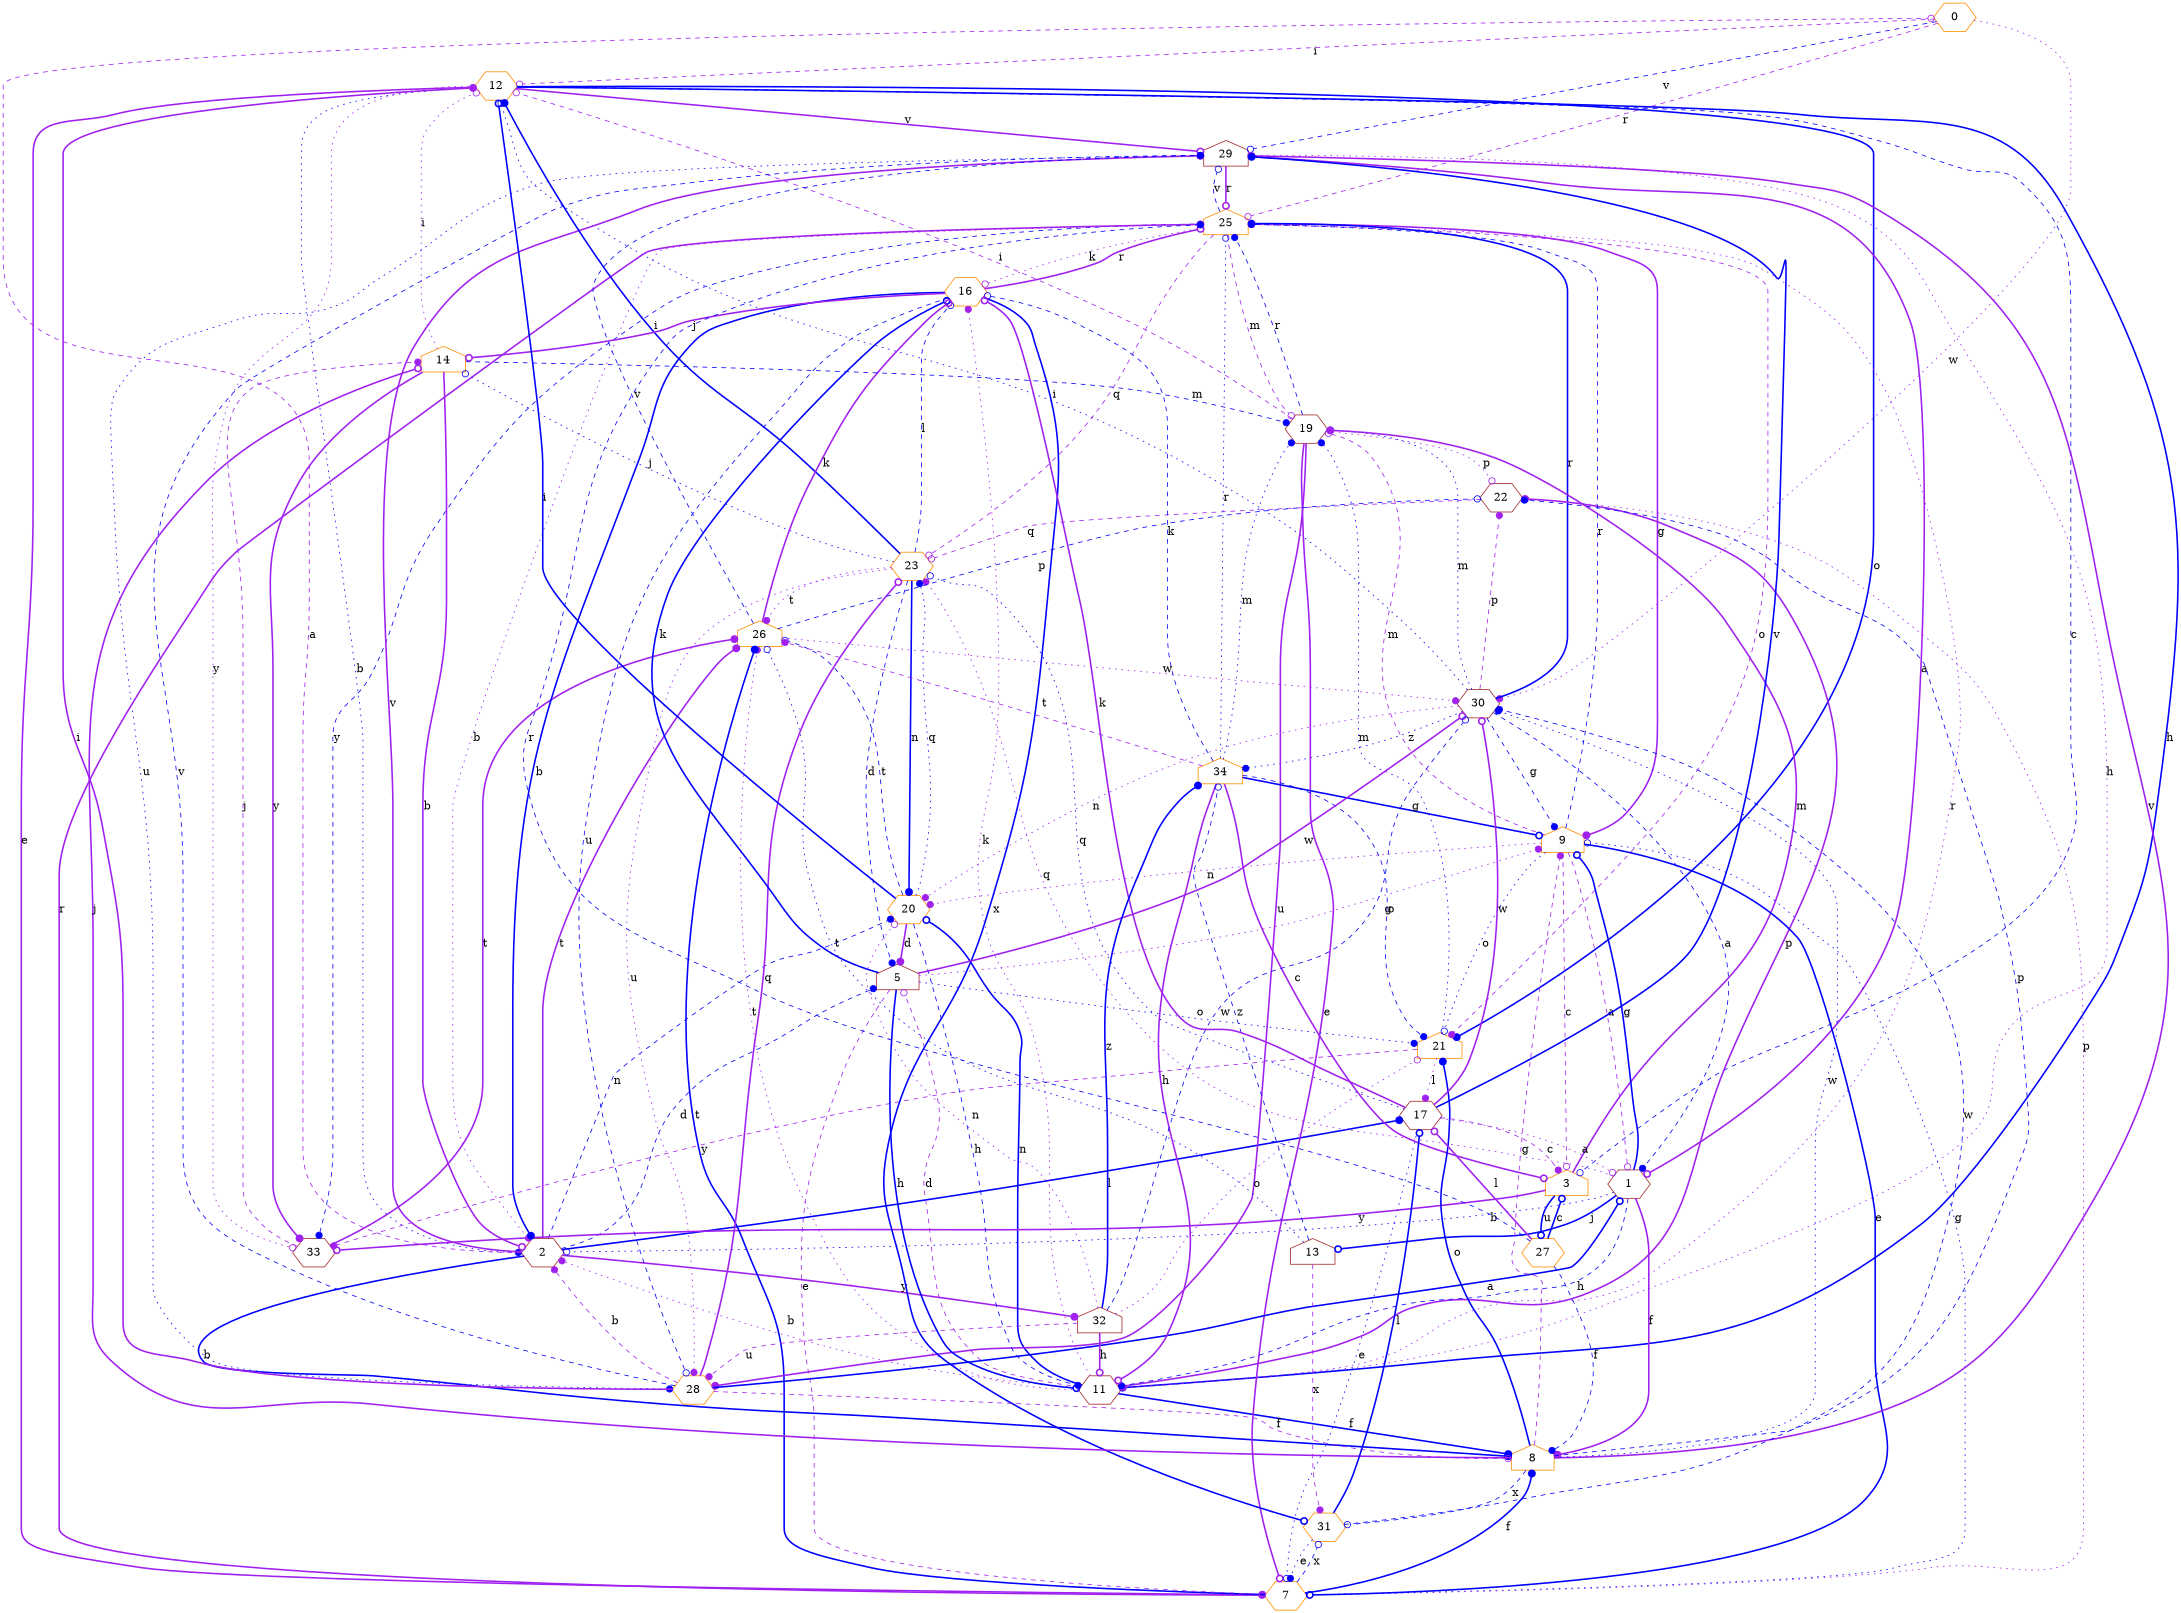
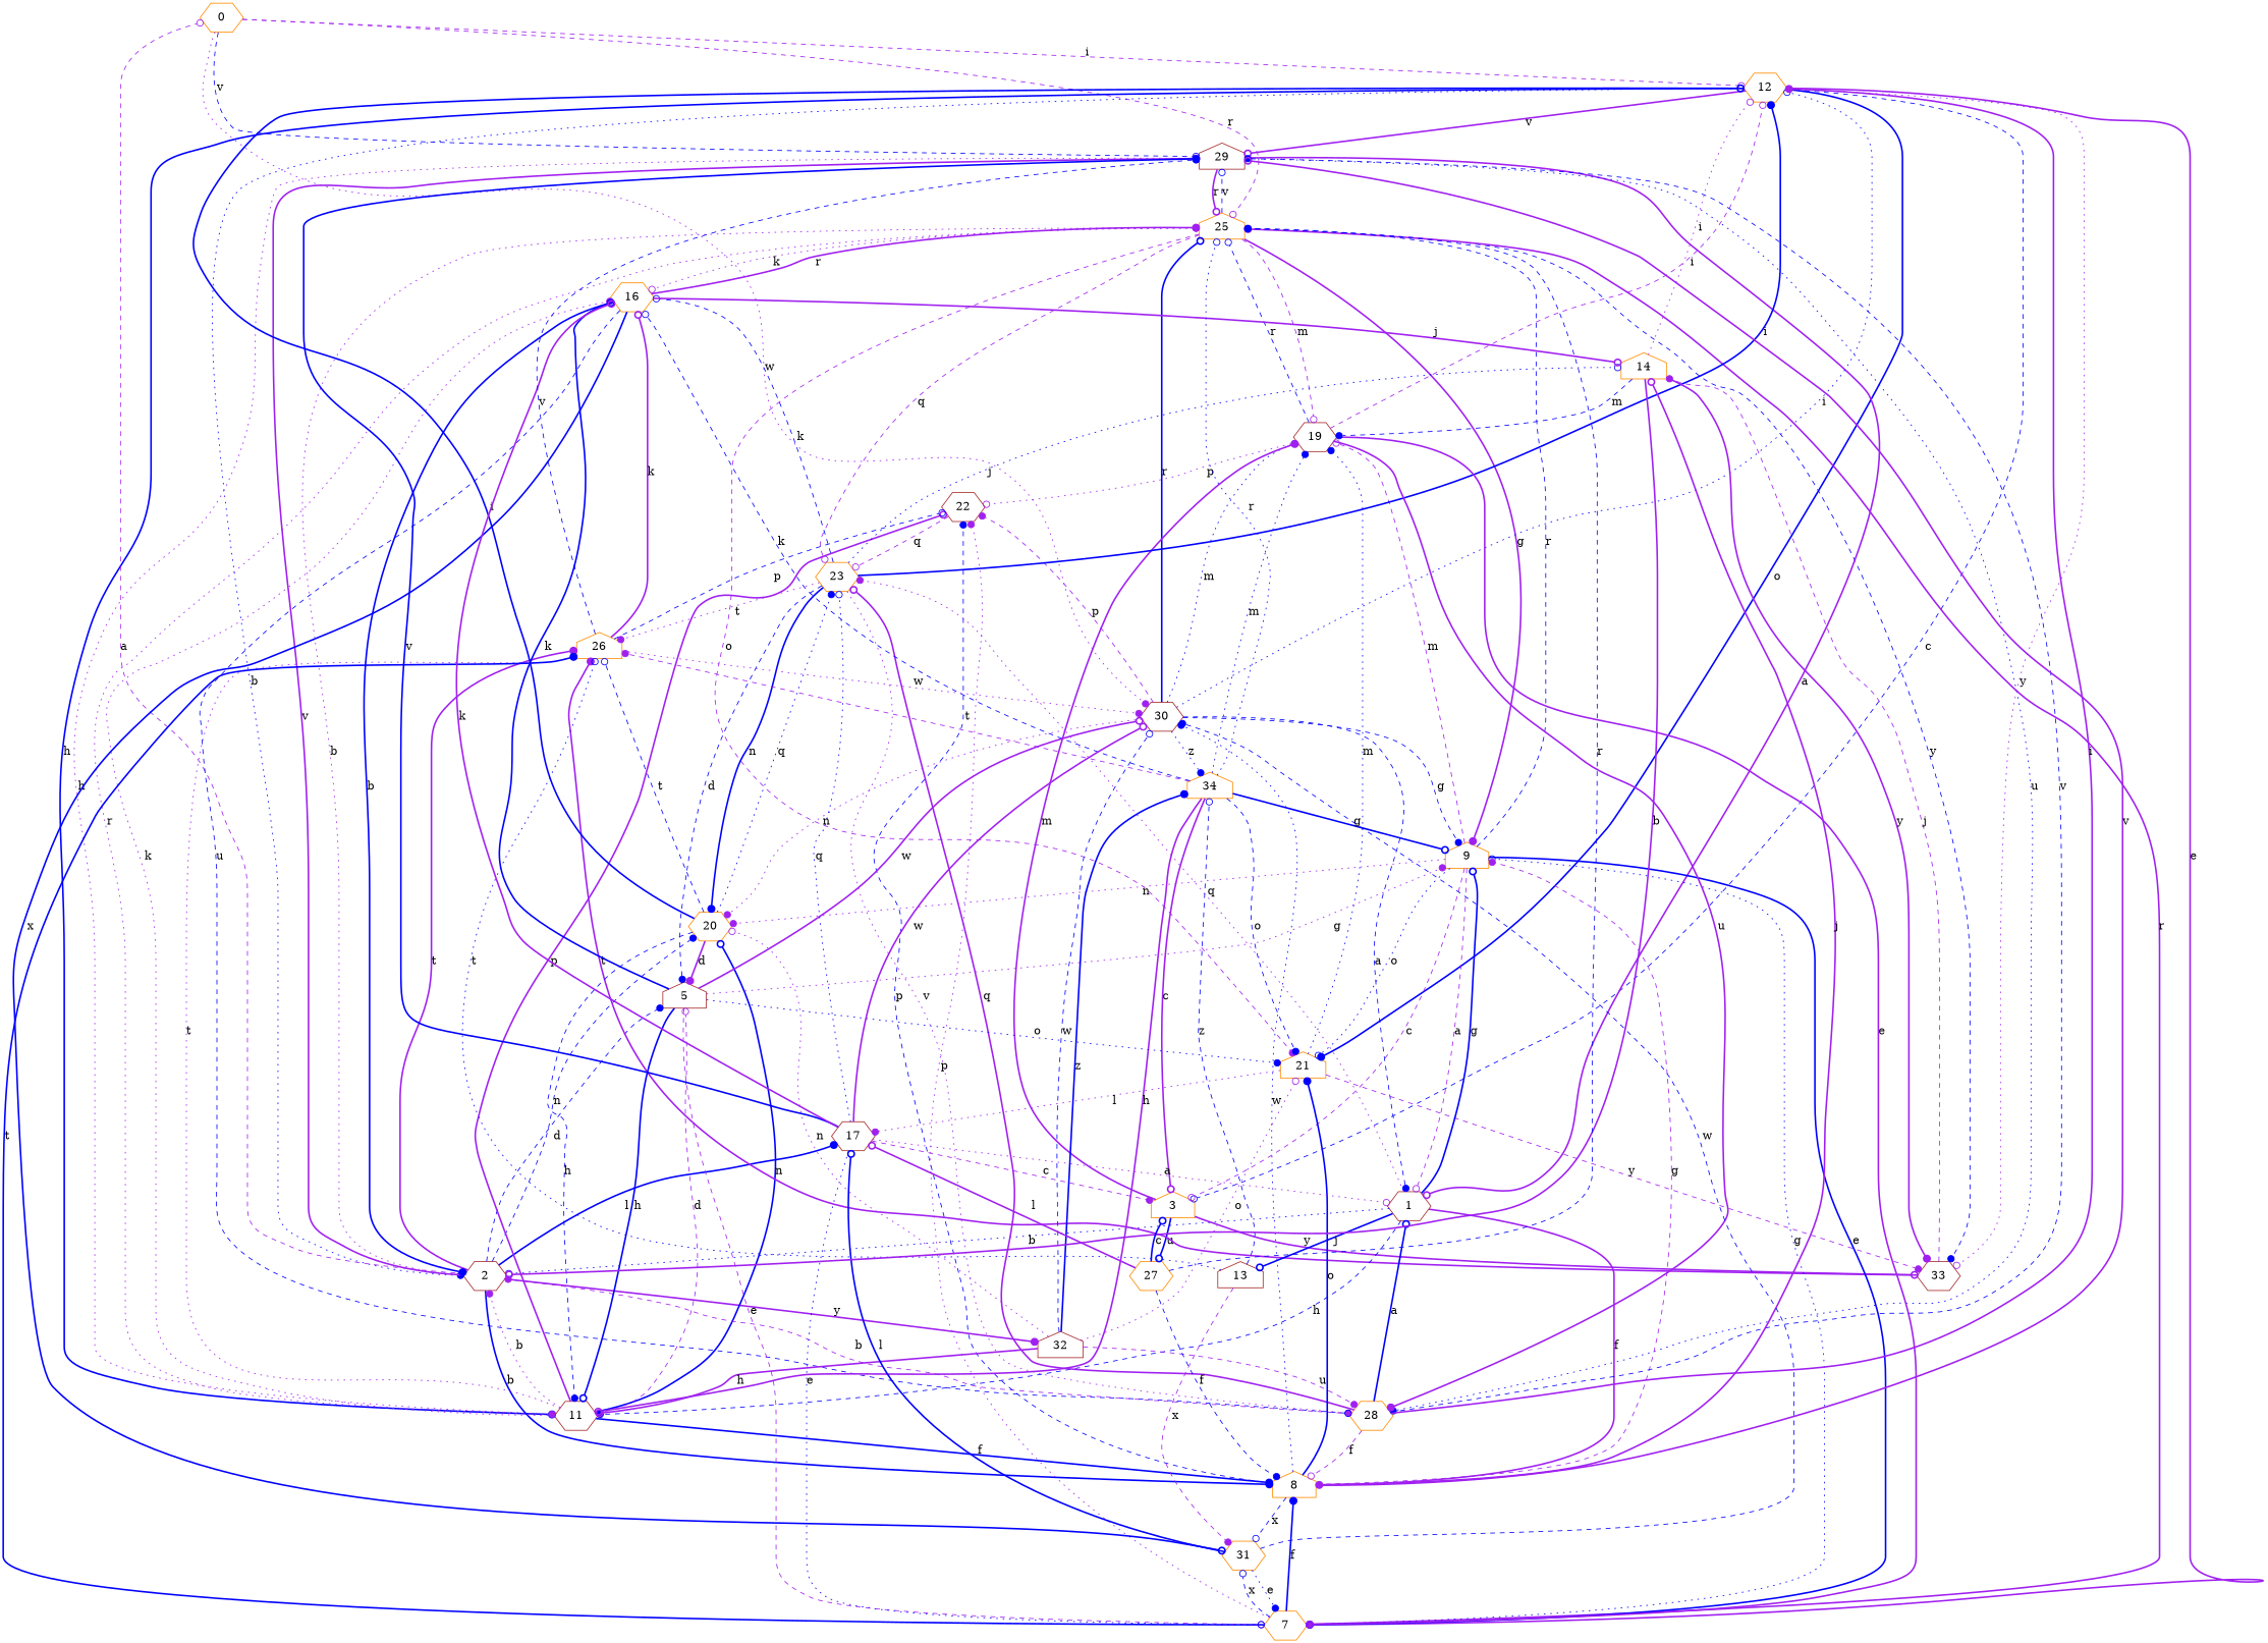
  strict digraph {
    node [color=darkorange shape=hexagon]
    edge [arrowhead=dot color=purple style=bold]
    0
    12
    25 [shape=house]
    29 [color=brown shape=house]
    30 [color=brown]
    2 [color=brown]
    11 [color=brown]
    3 [shape=house]
    33 [color=brown]
    7
    21 [shape=house]
    9 [shape=house]
    23
    19 [color=brown]
    16
    1 [color=brown]
    28
    20
    22 [color=brown]
    34 [shape=house]
    8 [shape=house]
    13 [color=brown shape=house]
    5 [color=brown shape=house]
    17 [color=brown]
    26 [shape=house]
    32 [color=brown shape=house]
    31
    14 [shape=house]
    27
    0 -> 12 [arrowhead=odot label=i style=dashed]
    0 -> 25 [arrowhead=odot label=r style=dashed]
    0 -> 29 [arrowhead=odot color=blue label=v style=dashed]
    0 -> 30 [label=w style=dotted]
    12 -> 29 [arrowhead=odot label=v]
    12 -> 2 [color=blue label=b style=dotted]
    12 -> 11 [color=blue label=h]
    12 -> 3 [arrowhead=odot color=blue label=c style=dashed]
    12 -> 33 [arrowhead=odot label=y style=dotted]
    12 -> 7 [label=e]
    12 -> 21 [color=blue label=o]
    25 -> 29 [arrowhead=odot color=blue label=v style=dashed]
-   25 -> 2 [label=b style=dotted]
+   2 -> 25 [label=b style=dotted]
    25 -> 33 [color=blue label=y style=dashed]
    25 -> 21 [label=o style=dashed]
    25 -> 9 [label=g]
    25 -> 23 [arrowhead=odot label=q style=dashed]
    25 -> 19 [arrowhead=odot label=m style=dashed]
    25 -> 16 [arrowhead=odot label=k style=dotted]
    29 -> 25 [arrowhead=odot label=r]
    29 -> 11 [label=h style=dotted]
    29 -> 1 [arrowhead=odot label=a]
    29 -> 28 [color=blue label=u style=dotted]
    30 -> 12 [arrowhead=odot color=blue label=i style=dotted]
    30 -> 25 [arrowhead=odot color=blue label=r]
    30 -> 9 [color=blue label=g style=dashed]
    30 -> 19 [arrowhead=odot color=blue label=m style=dotted]
    30 -> 1 [color=blue label=a style=dashed]
    30 -> 20 [label=n style=dotted]
    30 -> 22 [label=p style=dashed]
    30 -> 34 [color=blue label=z style=dotted]
    2 -> 0 [arrowhead=odot label=a style=dashed]
    2 -> 29 [label=v]
    2 -> 20 [color=blue label=n style=dashed]
    2 -> 8 [color=blue label=b]
    2 -> 5 [color=blue label=d style=dashed]
    2 -> 17 [color=blue label=l]
    2 -> 26 [label=t]
    2 -> 32 [label=y]
    11 -> 25 [label=r style=dotted]
    11 -> 2 [label=b style=dotted]
    11 -> 16 [label=k style=dotted]
    11 -> 20 [arrowhead=odot color=blue label=n]
    11 -> 22 [arrowhead=odot label=p]
    11 -> 8 [color=blue label=f]
    11 -> 5 [arrowhead=odot label=d style=dashed]
    11 -> 26 [label=t style=dotted]
    3 -> 33 [arrowhead=odot label=y]
    3 -> 19 [label=m]
    3 -> 27 [arrowhead=odot color=blue label=u]
    33 -> 26 [label=t]
    33 -> 14 [label=j style=dashed]
    7 -> 25 [label=r]
    7 -> 9 [arrowhead=odot color=blue label=g style=dotted]
    7 -> 22 [label=p style=dotted]
    7 -> 8 [color=blue label=f]
    7 -> 26 [color=blue label=t]
    7 -> 31 [arrowhead=odot color=blue label=x style=dashed]
    21 -> 33 [label=y style=dashed]
    21 -> 19 [color=blue label=m style=dotted]
    21 -> 17 [label=l style=dotted]
    9 -> 25 [color=blue label=r style=dashed]
    9 -> 3 [arrowhead=odot label=c style=dashed]
    9 -> 7 [arrowhead=odot color=blue label=e]
    9 -> 21 [arrowhead=odot color=blue label=o style=dotted]
    9 -> 19 [arrowhead=odot label=m style=dashed]
    9 -> 1 [arrowhead=odot label=a style=dashed]
    9 -> 20 [label=n style=dotted]
    23 -> 12 [color=blue label=i]
-   23 -> 16 [arrowhead=odot color=blue label=l style=dashed]
-   23 -> 28 [label=u style=dotted]
+   23 -> 16 [arrowhead=odot color=blue label=k style=dashed]
+   23 -> 28 [label=v style=dotted]
    23 -> 20 [color=blue label=n]
    23 -> 5 [color=blue label=d style=dashed]
    23 -> 26 [label=t style=dotted]
    23 -> 14 [arrowhead=odot color=blue label=j style=dotted]
    19 -> 12 [arrowhead=odot label=i style=dashed]
-   19 -> 25 [color=blue label=r style=dashed]
+   19 -> 25 [arrowhead=odot color=blue label=r style=dashed]
    19 -> 7 [arrowhead=odot label=e]
    19 -> 28 [label=u]
    19 -> 22 [arrowhead=odot label=p style=dotted]
    16 -> 25 [arrowhead=odot label=r]
    16 -> 2 [color=blue label=b]
    16 -> 28 [arrowhead=odot color=blue label=u style=dashed]
    16 -> 31 [arrowhead=odot color=blue label=x]
    16 -> 14 [arrowhead=odot label=j]
    1 -> 2 [arrowhead=odot color=blue label=b style=dotted]
    1 -> 11 [color=blue label=h style=dashed]
    1 -> 9 [arrowhead=odot color=blue label=g]
    1 -> 23 [label=q style=dotted]
    1 -> 8 [label=f]
    1 -> 13 [arrowhead=odot color=blue label=j]
    28 -> 12 [label=i]
    28 -> 29 [color=blue label=v style=dashed]
    28 -> 2 [label=b style=dashed]
    28 -> 23 [arrowhead=odot label=q]
    28 -> 1 [arrowhead=odot color=blue label=a]
    28 -> 8 [arrowhead=odot label=f style=dashed]
    20 -> 12 [arrowhead=odot color=blue label=i]
    20 -> 11 [color=blue label=h style=dashed]
    20 -> 23 [color=blue label=q style=dotted]
    20 -> 5 [label=d]
    20 -> 26 [arrowhead=odot color=blue label=t style=dashed]
    22 -> 23 [arrowhead=odot label=q style=dashed]
    34 -> 25 [arrowhead=odot color=blue label=r style=dotted]
    34 -> 11 [arrowhead=odot label=h]
    34 -> 3 [arrowhead=odot label=c]
    34 -> 21 [color=blue label=o style=dashed]
    34 -> 9 [arrowhead=odot color=blue label=g]
    34 -> 19 [color=blue label=m style=dotted]
    34 -> 16 [arrowhead=odot color=blue label=k style=dashed]
    34 -> 26 [label=t style=dashed]
    8 -> 29 [arrowhead=odot label=v]
    8 -> 30 [color=blue label=w style=dotted]
    8 -> 21 [color=blue label=o]
    8 -> 9 [label=g style=dashed]
    8 -> 22 [color=blue label=p style=dashed]
    8 -> 31 [arrowhead=odot color=blue label=x style=dashed]
    8 -> 14 [arrowhead=odot label=j]
    13 -> 34 [arrowhead=odot color=blue label=z style=dashed]
    13 -> 26 [arrowhead=odot color=blue label=t style=dotted]
    13 -> 31 [label=x style=dashed]
    5 -> 30 [arrowhead=odot label=w]
    5 -> 11 [arrowhead=odot color=blue label=h]
    5 -> 7 [arrowhead=odot label=e style=dashed]
    5 -> 21 [color=blue label=o style=dotted]
    5 -> 9 [label=g style=dotted]
    5 -> 16 [arrowhead=odot color=blue label=k]
    17 -> 29 [color=blue label=v]
    17 -> 30 [arrowhead=odot label=w]
    17 -> 3 [label=c style=dashed]
    17 -> 7 [arrowhead=odot color=blue label=e style=dotted]
    17 -> 23 [arrowhead=odot color=blue label=q style=dotted]
    17 -> 16 [arrowhead=odot label=k]
    17 -> 1 [arrowhead=odot label=a style=dotted]
    26 -> 29 [color=blue label=v style=dashed]
    26 -> 30 [label=w style=dotted]
    26 -> 16 [arrowhead=odot label=k]
    26 -> 22 [arrowhead=odot color=blue label=p style=dashed]
    32 -> 30 [arrowhead=odot color=blue label=w style=dashed]
    32 -> 11 [arrowhead=odot label=h]
    32 -> 21 [arrowhead=odot label=o style=dotted]
    32 -> 28 [label=u style=dashed]
    32 -> 20 [arrowhead=odot label=n style=dotted]
    32 -> 34 [color=blue label=z]
    31 -> 30 [color=blue label=w style=dashed]
    31 -> 7 [color=blue label=e style=dotted]
    31 -> 17 [arrowhead=odot color=blue label=l]
    14 -> 12 [arrowhead=odot label=i style=dotted]
    14 -> 2 [arrowhead=odot label=b]
    14 -> 33 [label=y]
    14 -> 19 [color=blue label=m style=dashed]
    27 -> 25 [color=blue label=r style=dashed]
    27 -> 3 [arrowhead=odot color=blue label=c]
    27 -> 8 [color=blue label=f style=dashed]
    27 -> 17 [arrowhead=odot label=l]
  }
